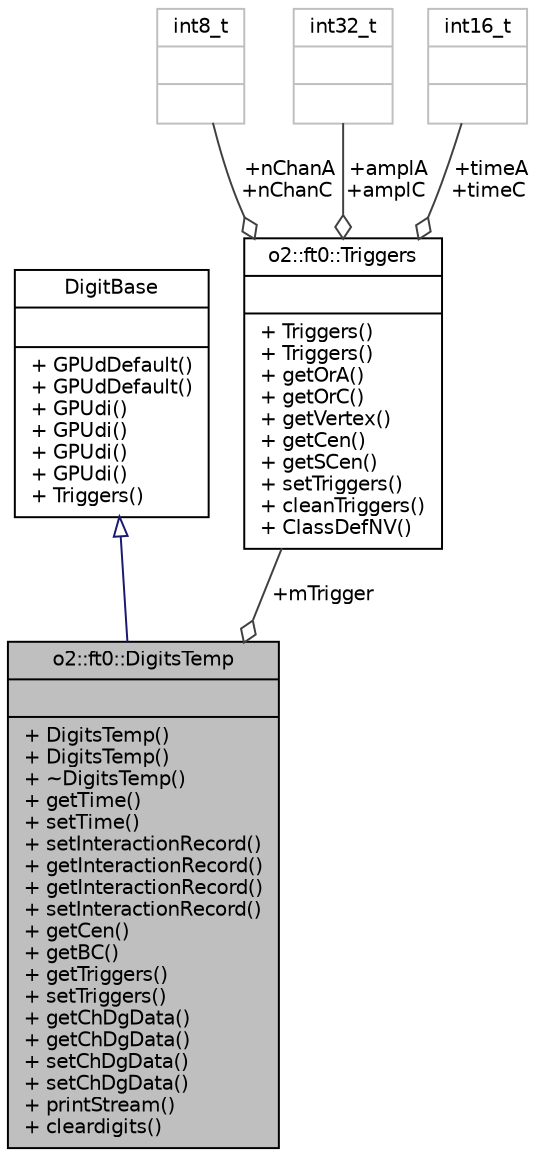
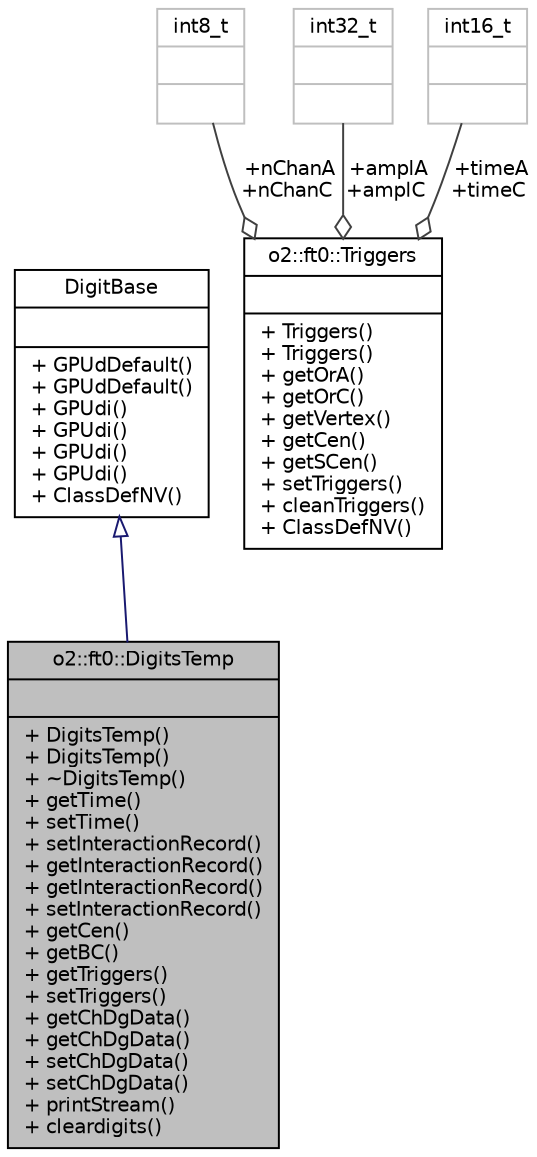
  digraph {
    node [color=black fontname=Helvetica fontsize=10 shape=record]
    edge [color=grey25 fontname=Helvetica fontsize=10 labelfontname=Helvetica labelfontsize=10 style=solid arrowhead=odiamond]
    n1 [fillcolor=grey75 fontcolor=black height=0.2 label="{o2::ft0::DigitsTemp\n||+ DigitsTemp()\l+ DigitsTemp()\l+ ~DigitsTemp()\l+ getTime()\l+ setTime()\l+ setInteractionRecord()\l+ getInteractionRecord()\l+ getInteractionRecord()\l+ setInteractionRecord()\l+ getCen()\l+ getBC()\l+ getTriggers()\l+ setTriggers()\l+ getChDgData()\l+ getChDgData()\l+ setChDgData()\l+ setChDgData()\l+ printStream()\l+ cleardigits()\l}" style=filled width=0.4]
-   n2 [height=0.2 label="{DigitBase\n||+ GPUdDefault()\l+ GPUdDefault()\l+ GPUdi()\l+ GPUdi()\l+ GPUdi()\l+ GPUdi()\l+ Triggers()\l}" width=0.4]
+   n2 [height=0.2 label="{DigitBase\n||+ GPUdDefault()\l+ GPUdDefault()\l+ GPUdi()\l+ GPUdi()\l+ GPUdi()\l+ GPUdi()\l+ ClassDefNV()\l}" width=0.4]
    n3 [height=0.2 label="{o2::ft0::Triggers\n||+ Triggers()\l+ Triggers()\l+ getOrA()\l+ getOrC()\l+ getVertex()\l+ getCen()\l+ getSCen()\l+ setTriggers()\l+ cleanTriggers()\l+ ClassDefNV()\l}" width=0.4]
    n4 [color=grey75 height=0.2 label="{int8_t\n||}" width=0.4]
    n5 [color=grey75 height=0.2 label="{int32_t\n||}" width=0.4]
    n6 [color=grey75 height=0.2 label="{int16_t\n||}" width=0.4]
    n2 -> n1 [arrowtail=onormal color=midnightblue dir=back arrowhead=""]
-   n3 -> n1 [label=" +mTrigger"]
    n4 -> n3 [label=" +nChanA\n+nChanC"]
    n5 -> n3 [label=" +amplA\n+amplC"]
    n6 -> n3 [label=" +timeA\n+timeC"]
  }
